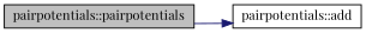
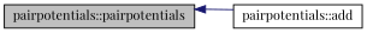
  digraph {
    rankdir=LR
    fontname="Playfair Display"
    node [color=black fontname="Playfair Display" fontsize=12 shape=record]
    n1 [fillcolor=grey75 fontcolor=black height=0.2 label="pairpotentials::pairpotentials" style=filled width=0.4]
    n2 [height=0.2 label="pairpotentials::add" width=0.4]
-   n1 -> n2 [color=midnightblue fontname="Playfair Display" fontsize=12 labelfontname=Helvetica labelfontsize=12 style=solid]
+   n2 -> n1 [color=midnightblue fontname="Playfair Display" fontsize=12 labelfontname=Helvetica labelfontsize=12 style=solid]
  }
